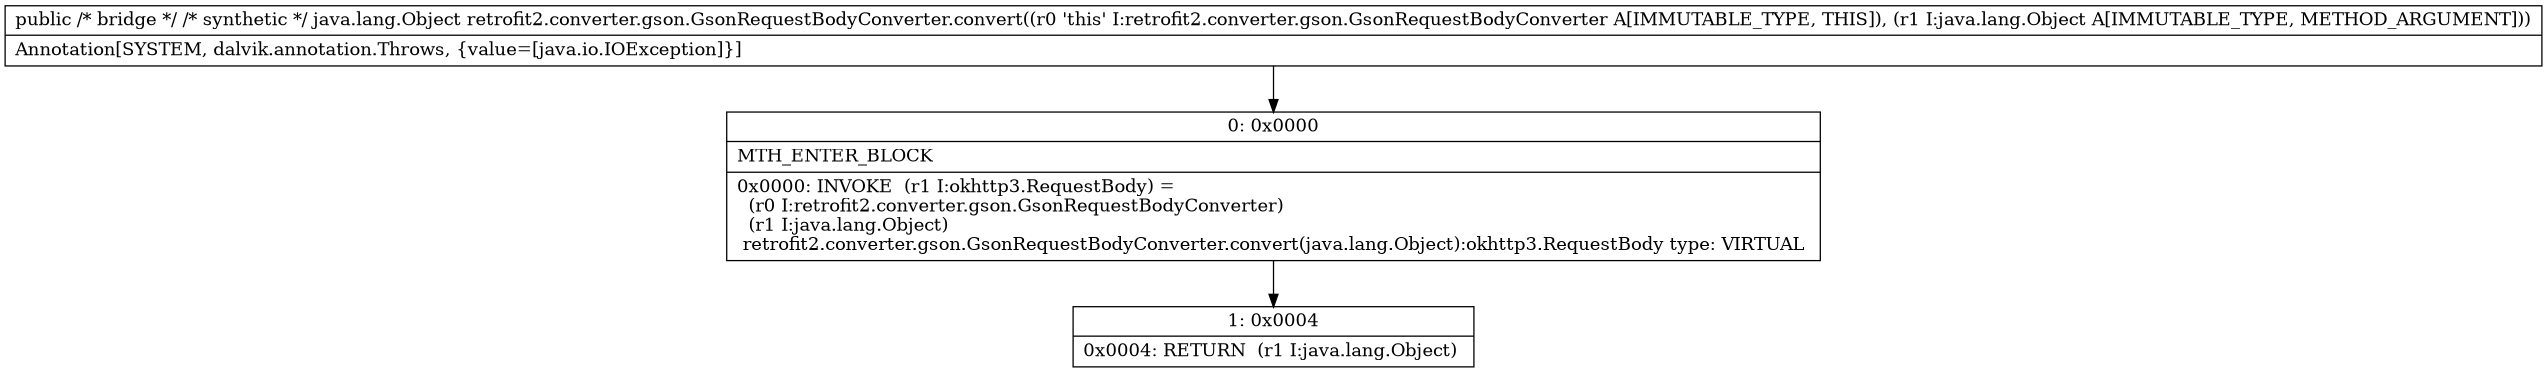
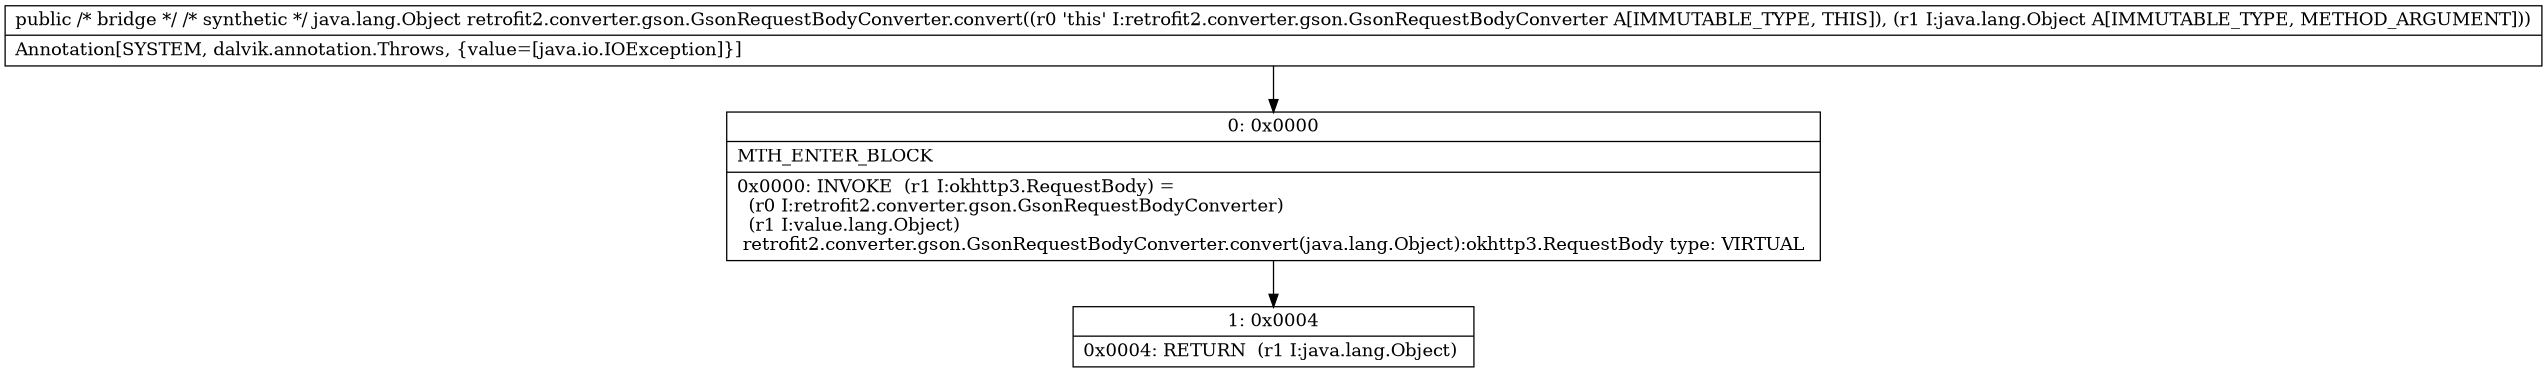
  digraph {
    node [shape=record]
-   n1 [label="{0\:\ 0x0000|MTH_ENTER_BLOCK\l|0x0000: INVOKE  (r1 I:okhttp3.RequestBody) = \l  (r0 I:retrofit2.converter.gson.GsonRequestBodyConverter)\l  (r1 I:java.lang.Object)\l retrofit2.converter.gson.GsonRequestBodyConverter.convert(java.lang.Object):okhttp3.RequestBody type: VIRTUAL \l}"]
+   n1 [label="{0\:\ 0x0000|MTH_ENTER_BLOCK\l|0x0000: INVOKE  (r1 I:okhttp3.RequestBody) = \l  (r0 I:retrofit2.converter.gson.GsonRequestBodyConverter)\l  (r1 I:value.lang.Object)\l retrofit2.converter.gson.GsonRequestBodyConverter.convert(java.lang.Object):okhttp3.RequestBody type: VIRTUAL \l}"]
    n2 [label="{1\:\ 0x0004|0x0004: RETURN  (r1 I:java.lang.Object) \l}"]
    n3 [label="{public \/* bridge *\/ \/* synthetic *\/ java.lang.Object retrofit2.converter.gson.GsonRequestBodyConverter.convert((r0 'this' I:retrofit2.converter.gson.GsonRequestBodyConverter A[IMMUTABLE_TYPE, THIS]), (r1 I:java.lang.Object A[IMMUTABLE_TYPE, METHOD_ARGUMENT]))  | Annotation[SYSTEM, dalvik.annotation.Throws, \{value=[java.io.IOException]\}]\l}"]
    n1 -> n2
    n3 -> n1
  }
